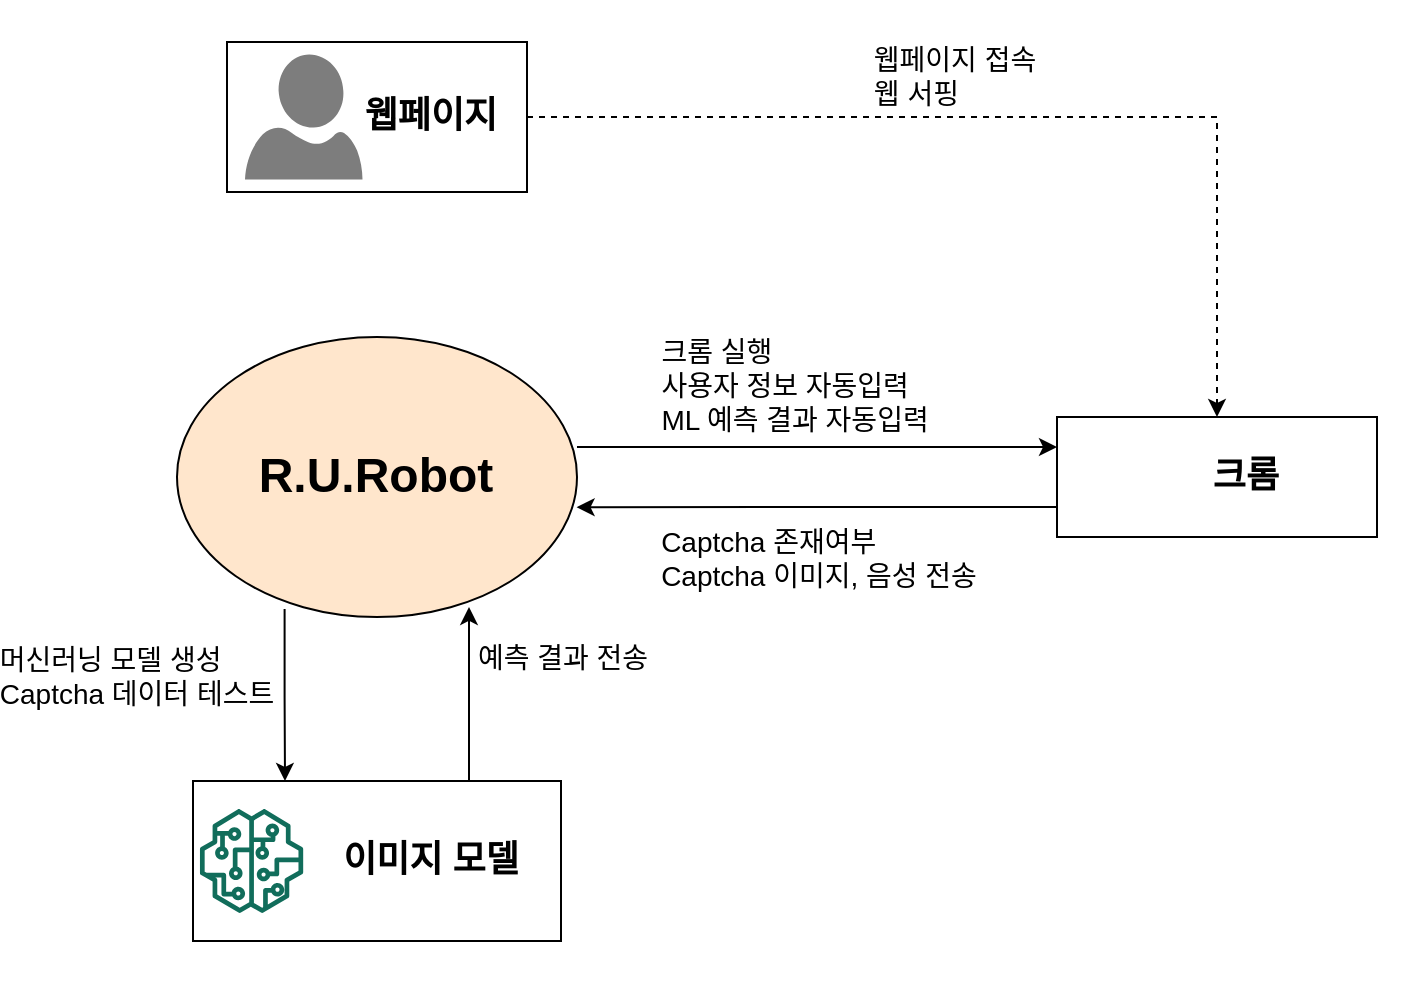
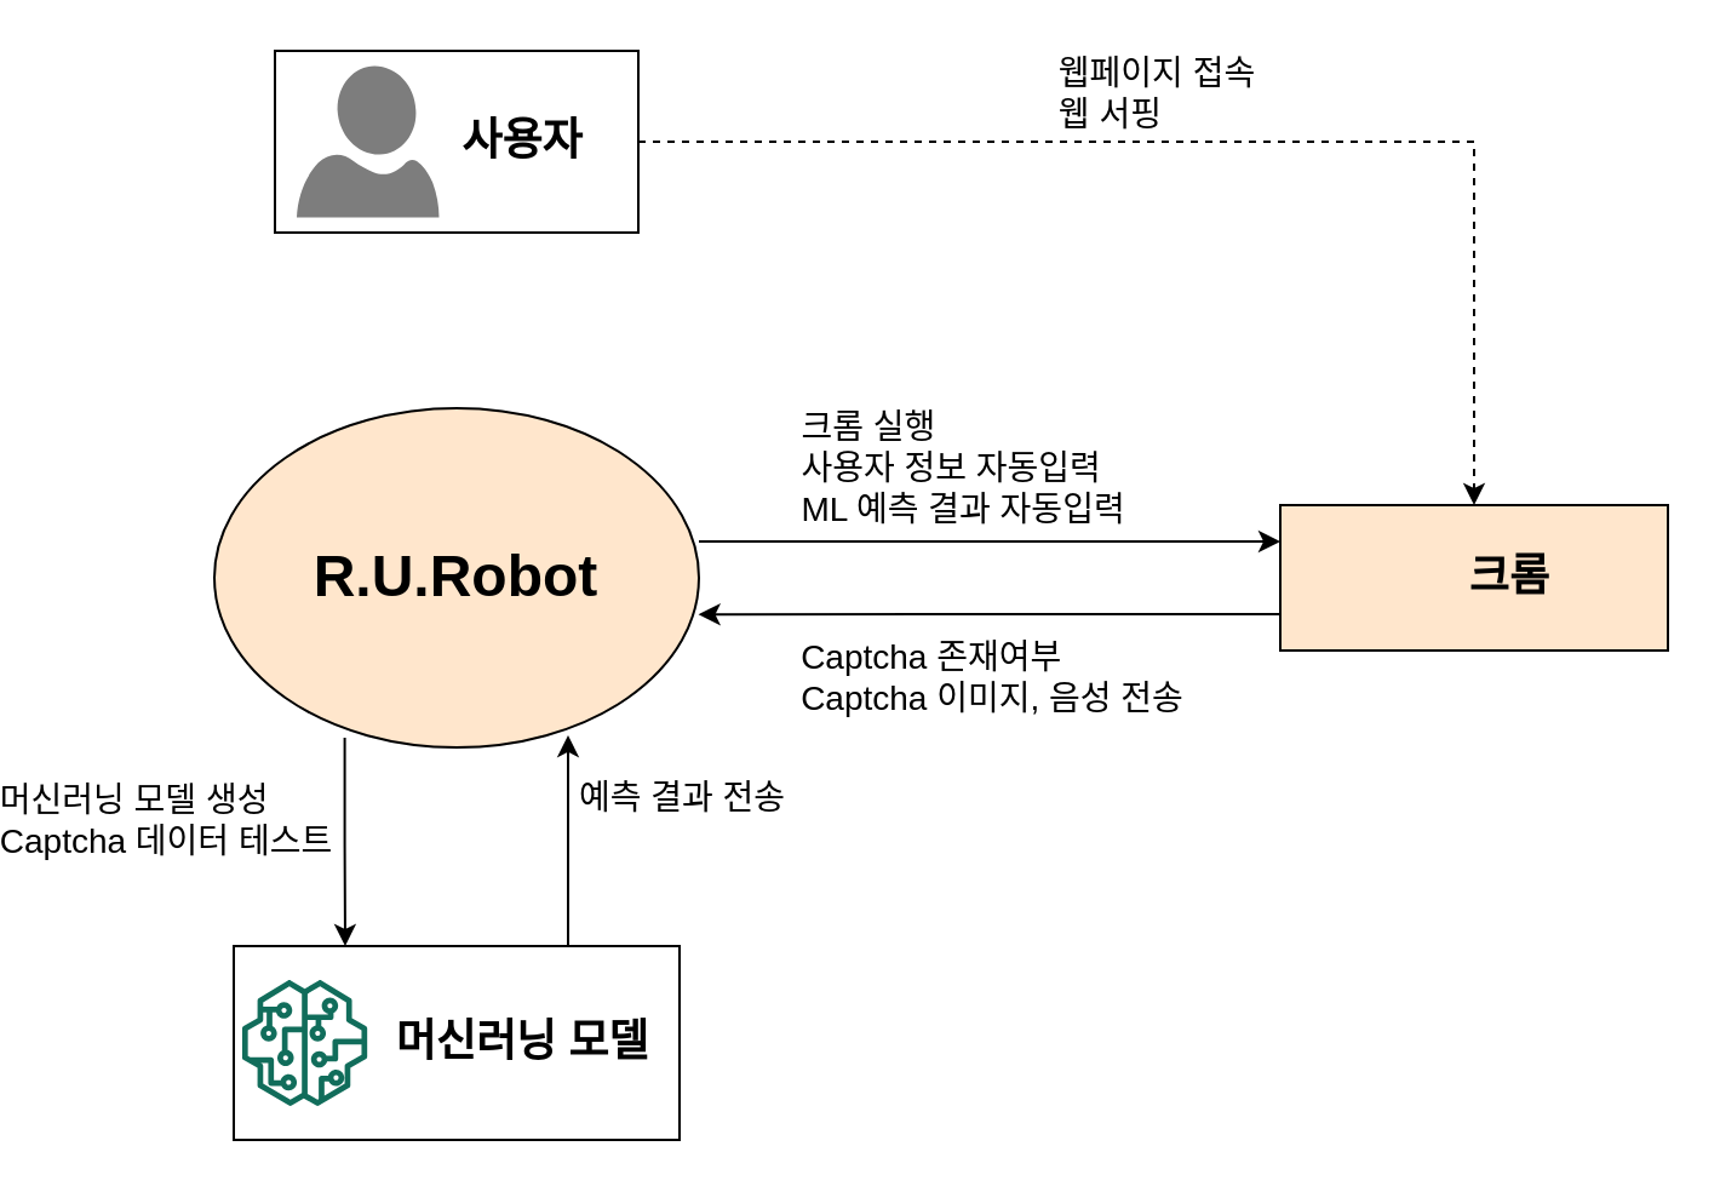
  <mxCell id="0" />
  <mxCell id="1" parent="0" />
  <mxCell id="2" style="edgeStyle=orthogonalEdgeStyle;rounded=0;orthogonalLoop=1;jettySize=auto;html=1;entryX=0;entryY=0.25;entryDx=0;entryDy=0;fontSize=14;exitX=1;exitY=0.393;exitDx=0;exitDy=0;exitPerimeter=0;" edge="1" parent="1" source="6" target="11"><mxGeometry relative="1" as="geometry"><mxPoint x="236" y="223" as="sourcePoint" /></mxGeometry></mxCell>
  <mxCell id="3" value="&lt;div style=&quot;text-align: left&quot;&gt;크롬 실행&lt;/div&gt;&lt;div style=&quot;text-align: left&quot;&gt;사용자 정보 자동입력&lt;/div&gt;&lt;div style=&quot;text-align: left&quot;&gt;ML 예측 결과 자동입력&lt;/div&gt;" style="text;html=1;resizable=0;points=[];align=center;verticalAlign=middle;labelBackgroundColor=#ffffff;fontSize=14;labelBorderColor=none;" vertex="1" connectable="0" parent="2"><mxGeometry x="-0.256" y="5" relative="1" as="geometry"><mxPoint x="20" y="-25.5" as="offset" /></mxGeometry></mxCell>
  <mxCell id="4" style="edgeStyle=orthogonalEdgeStyle;rounded=0;orthogonalLoop=1;jettySize=auto;html=1;exitX=0.269;exitY=0.971;exitDx=0;exitDy=0;entryX=0.25;entryY=0;entryDx=0;entryDy=0;fontSize=14;exitPerimeter=0;" edge="1" parent="1" source="6" target="20"><mxGeometry relative="1" as="geometry"><Array as="points"><mxPoint x="94" y="348" /><mxPoint x="94" y="348" /></Array></mxGeometry></mxCell>
  <mxCell id="5" value="&lt;div style=&quot;text-align: left&quot;&gt;머신러닝 모델 생성&lt;/div&gt;&lt;div style=&quot;text-align: left&quot;&gt;Captcha 데이터 테스트&lt;/div&gt;" style="text;html=1;resizable=0;points=[];align=center;verticalAlign=middle;labelBackgroundColor=#ffffff;fontSize=14;" vertex="1" connectable="0" parent="4"><mxGeometry x="-0.214" y="27" relative="1" as="geometry"><mxPoint x="-101" as="offset" /></mxGeometry></mxCell>
  <mxCell id="6" value="&lt;h1&gt;R.U.Robot&lt;/h1&gt;" style="ellipse;whiteSpace=wrap;html=1;fillColor=#ffe6cc;" vertex="1" parent="1"><mxGeometry x="40" y="168" width="200" height="140" as="geometry" /></mxCell>
  <mxCell id="7" style="edgeStyle=orthogonalEdgeStyle;rounded=0;orthogonalLoop=1;jettySize=auto;html=1;exitX=1;exitY=0.5;exitDx=0;exitDy=0;entryX=0.5;entryY=0;entryDx=0;entryDy=0;fontSize=14;dashed=1;" edge="1" parent="1" source="17" target="11"><mxGeometry relative="1" as="geometry" /></mxCell>
  <mxCell id="8" value="웹페이지 접속&lt;br&gt;&lt;div style=&quot;text-align: left&quot;&gt;웹 서핑&lt;/div&gt;" style="text;html=1;resizable=0;points=[];align=center;verticalAlign=middle;labelBackgroundColor=#ffffff;fontSize=14;" vertex="1" connectable="0" parent="7"><mxGeometry x="-0.19" y="6" relative="1" as="geometry"><mxPoint x="13" y="-14.5" as="offset" /></mxGeometry></mxCell>
  <mxCell id="9" value="" style="group" vertex="1" connectable="0" parent="1"><mxGeometry x="20" y="38" width="120" height="40" as="geometry" /></mxCell>
  <mxCell id="10" value="" style="group" vertex="1" connectable="0" parent="1"><mxGeometry x="480" y="208" width="160" height="60" as="geometry" /></mxCell>
- <mxCell id="11" value="&lt;h2 style=&quot;text-align: right&quot;&gt;&amp;nbsp; &amp;nbsp; &amp;nbsp; 크롬&lt;/h2&gt;" style="rounded=0;whiteSpace=wrap;html=1;" vertex="1" parent="10"><mxGeometry width="160" height="60" as="geometry" /></mxCell>
+ <mxCell id="11" value="&lt;h2 style=&quot;text-align: right&quot;&gt;&amp;nbsp; &amp;nbsp; &amp;nbsp; 크롬&lt;/h2&gt;" style="rounded=0;whiteSpace=wrap;html=1;fillColor=#ffe6cc;" vertex="1" parent="10"><mxGeometry width="160" height="60" as="geometry" /></mxCell>
  <mxCell id="12" value="" style="shape=image;html=1;verticalAlign=top;verticalLabelPosition=bottom;labelBackgroundColor=#ffffff;imageAspect=0;aspect=fixed;image=https://cdn2.iconfinder.com/data/icons/social-icons-33/128/Google_Chrome-128.png" vertex="1" parent="10"><mxGeometry x="20.167" y="8.5" width="43" height="43" as="geometry" /></mxCell>
  <mxCell id="13" style="edgeStyle=orthogonalEdgeStyle;rounded=0;orthogonalLoop=1;jettySize=auto;html=1;exitX=0;exitY=0.75;exitDx=0;exitDy=0;entryX=0.999;entryY=0.608;entryDx=0;entryDy=0;fontSize=14;entryPerimeter=0;" edge="1" parent="1" source="11" target="6"><mxGeometry relative="1" as="geometry" /></mxCell>
  <mxCell id="14" value="&lt;div style=&quot;text-align: left&quot;&gt;Captcha 존재여부&lt;/div&gt;&lt;div style=&quot;text-align: left&quot;&gt;Captcha 이미지, 음성 전송&lt;/div&gt;" style="text;html=1;resizable=0;points=[];align=center;verticalAlign=middle;labelBackgroundColor=#ffffff;fontSize=14;labelBorderColor=none;" vertex="1" connectable="0" parent="13"><mxGeometry x="0.623" y="1" relative="1" as="geometry"><mxPoint x="75.5" y="24" as="offset" /></mxGeometry></mxCell>
  <mxCell id="15" value="" style="group" vertex="1" connectable="0" parent="1"><mxGeometry x="65" y="20.5" width="150" height="75" as="geometry" /></mxCell>
  <mxCell id="16" value="" style="group" vertex="1" connectable="0" parent="15"><mxGeometry width="150" height="75" as="geometry" /></mxCell>
- <mxCell id="17" value="&lt;h2&gt;&amp;nbsp; &amp;nbsp; &amp;nbsp; &amp;nbsp; &amp;nbsp; &amp;nbsp;웹페이지&lt;/h2&gt;" style="rounded=0;whiteSpace=wrap;html=1;" vertex="1" parent="16"><mxGeometry width="150" height="75" as="geometry" /></mxCell>
+ <mxCell id="17" value="&lt;h2&gt;&amp;nbsp; &amp;nbsp; &amp;nbsp; &amp;nbsp; &amp;nbsp; &amp;nbsp;사용자&lt;/h2&gt;" style="rounded=0;whiteSpace=wrap;html=1;" vertex="1" parent="16"><mxGeometry width="150" height="75" as="geometry" /></mxCell>
  <mxCell id="18" value="" style="shadow=0;dashed=0;html=1;strokeColor=none;labelPosition=center;verticalLabelPosition=bottom;verticalAlign=top;align=center;shape=mxgraph.azure.user;fillColor=#7D7D7D;" vertex="1" parent="16"><mxGeometry x="9" y="6.25" width="58.75" height="62.5" as="geometry" /></mxCell>
  <mxCell id="19" value="" style="group" vertex="1" connectable="0" parent="1"><mxGeometry x="48" y="390" width="184" height="80" as="geometry" /></mxCell>
- <mxCell id="20" value="&lt;h2 style=&quot;text-align: right&quot;&gt;&amp;nbsp; &amp;nbsp; &amp;nbsp; &amp;nbsp; &amp;nbsp; &amp;nbsp;이미지 모델&lt;/h2&gt;" style="rounded=0;whiteSpace=wrap;html=1;" vertex="1" parent="19"><mxGeometry width="184" height="80" as="geometry" /></mxCell>
+ <mxCell id="20" value="&lt;h2 style=&quot;text-align: right&quot;&gt;&amp;nbsp; &amp;nbsp; &amp;nbsp; &amp;nbsp; &amp;nbsp; &amp;nbsp;머신러닝 모델&lt;/h2&gt;" style="rounded=0;whiteSpace=wrap;html=1;" vertex="1" parent="19"><mxGeometry width="184" height="80" as="geometry" /></mxCell>
  <mxCell id="21" value="" style="outlineConnect=0;fontColor=#232F3E;gradientColor=none;fillColor=#116D5B;strokeColor=none;dashed=0;verticalLabelPosition=bottom;verticalAlign=top;align=center;html=1;fontSize=12;fontStyle=0;aspect=fixed;pointerEvents=1;shape=mxgraph.aws4.sagemaker_model;" vertex="1" parent="19"><mxGeometry x="3.286" y="14" width="52" height="52" as="geometry" /></mxCell>
  <mxCell id="22" style="edgeStyle=orthogonalEdgeStyle;rounded=0;orthogonalLoop=1;jettySize=auto;html=1;exitX=0.75;exitY=0;exitDx=0;exitDy=0;entryX=0.73;entryY=0.964;entryDx=0;entryDy=0;fontSize=14;entryPerimeter=0;" edge="1" parent="1" source="20" target="6"><mxGeometry relative="1" as="geometry" /></mxCell>
  <mxCell id="23" value="예측 결과 전송" style="text;html=1;resizable=0;points=[];align=center;verticalAlign=middle;labelBackgroundColor=#ffffff;fontSize=14;" vertex="1" connectable="0" parent="22"><mxGeometry x="0.239" y="-1" relative="1" as="geometry"><mxPoint x="45" y="-8" as="offset" /></mxGeometry></mxCell>
